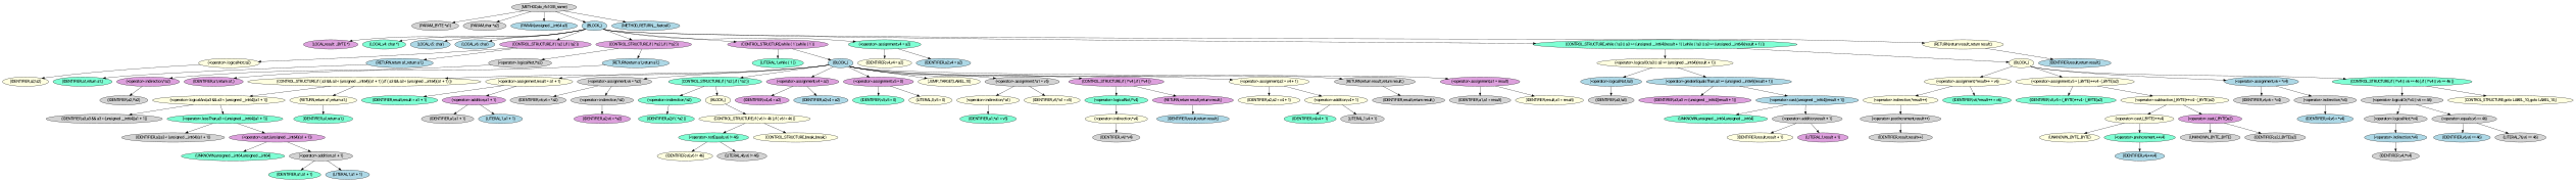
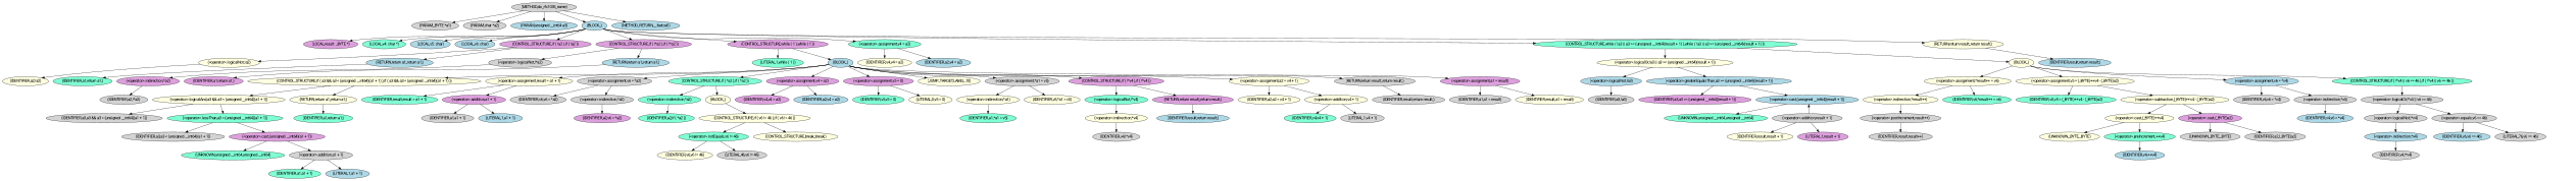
  digraph {
    fontname=Roboto
    node [fillcolor=lightgrey fontname=Roboto style=filled]
    edge [fontname=Roboto]
    n1 [label="(METHOD,do_rfc1035_name)"]
    n2 [label="(PARAM,_BYTE *a1)"]
    n3 [label="(PARAM,char *a2)"]
    n4 [fillcolor=lightblue label="(PARAM,unsigned __int64 a3)"]
    n5 [fillcolor=lightblue label="(BLOCK,,)"]
    n6 [fillcolor=lightblue label="(METHOD_RETURN,__fastcall)"]
    n7 [fillcolor=plum label="(LOCAL,result: _BYTE *)"]
    n8 [fillcolor=aquamarine label="(LOCAL,v4: char *)"]
    n9 [fillcolor=lightblue label="(LOCAL,v5: char)"]
    n10 [fillcolor=lightblue label="(LOCAL,v6: char)"]
    n11 [fillcolor=plum label="(CONTROL_STRUCTURE,if ( !a2 ),if ( !a2 ))"]
    n12 [fillcolor=plum label="(CONTROL_STRUCTURE,if ( !*a2 ),if ( !*a2 ))"]
    n13 [fillcolor=plum label="(CONTROL_STRUCTURE,while ( 1 ),while ( 1 ))"]
    n14 [fillcolor=aquamarine label="(<operator>.assignment,v4 = a2)"]
    n15 [fillcolor=aquamarine label="(CONTROL_STRUCTURE,while ( !a3 || a3 >= (unsigned __int64)(result + 1) ),while ( !a3 || a3 >= (unsigned __int64)(result + 1) ))"]
    n16 [fillcolor=lightyellow label="(RETURN,return result;,return result;)"]
    n17 [fillcolor=lightyellow label="(<operator>.logicalNot,!a2)"]
    n18 [fillcolor=lightblue label="(RETURN,return a1;,return a1;)"]
    n19 [label="(<operator>.logicalNot,!*a2)"]
    n20 [fillcolor=lightblue label="(RETURN,return a1;,return a1;)"]
    n21 [fillcolor=aquamarine label="(LITERAL,1,while ( 1 ))"]
    n22 [fillcolor=lightblue label="(BLOCK,,)"]
    n23 [fillcolor=lightyellow label="(IDENTIFIER,v4,v4 = a2)"]
    n24 [fillcolor=lightblue label="(IDENTIFIER,a2,v4 = a2)"]
    n25 [fillcolor=lightyellow label="(<operator>.logicalOr,!a3 || a3 >= (unsigned __int64)(result + 1))"]
    n26 [fillcolor=lightyellow label="(BLOCK,,)"]
    n27 [fillcolor=lightblue label="(IDENTIFIER,result,return result;)"]
    n28 [fillcolor=lightyellow label="(IDENTIFIER,a2,!a2)"]
    n29 [fillcolor=aquamarine label="(IDENTIFIER,a1,return a1;)"]
    n30 [fillcolor=plum label="(<operator>.indirection,*a2)"]
    n31 [fillcolor=plum label="(IDENTIFIER,a1,return a1;)"]
    n32 [label="(IDENTIFIER,a2,!*a2)"]
    n33 [fillcolor=lightyellow label="(CONTROL_STRUCTURE,if ( a3 && a3 < (unsigned __int64)(a1 + 1) ),if ( a3 && a3 < (unsigned __int64)(a1 + 1) ))"]
    n34 [fillcolor=lightyellow label="(<operator>.assignment,result = a1 + 1)"]
    n35 [label="(<operator>.assignment,v6 = *a2)"]
    n36 [fillcolor=aquamarine label="(CONTROL_STRUCTURE,if ( *a2 ),if ( *a2 ))"]
    n37 [fillcolor=plum label="(<operator>.assignment,v4 = a2)"]
    n38 [fillcolor=plum label="(<operator>.assignment,v5 = 0)"]
    n39 [fillcolor=lightyellow label="(JUMP_TARGET,LABEL_10)"]
    n40 [label="(<operator>.assignment,*a1 = v5)"]
    n41 [fillcolor=plum label="(CONTROL_STRUCTURE,if ( !*v4 ),if ( !*v4 ))"]
    n42 [fillcolor=lightyellow label="(<operator>.assignment,a2 = v4 + 1)"]
    n43 [label="(RETURN,return result;,return result;)"]
    n44 [fillcolor=plum label="(<operator>.assignment,a1 = result)"]
    n45 [fillcolor=lightyellow label="(<operator>.logicalAnd,a3 && a3 < (unsigned __int64)(a1 + 1))"]
    n46 [fillcolor=lightyellow label="(RETURN,return a1;,return a1;)"]
    n47 [fillcolor=aquamarine label="(IDENTIFIER,result,result = a1 + 1)"]
    n48 [fillcolor=plum label="(<operator>.addition,a1 + 1)"]
    n49 [label="(IDENTIFIER,v6,v6 = *a2)"]
    n50 [label="(<operator>.indirection,*a2)"]
    n51 [fillcolor=aquamarine label="(<operator>.indirection,*a2)"]
    n52 [fillcolor=lightyellow label="(BLOCK,,)"]
    n53 [fillcolor=plum label="(IDENTIFIER,v4,v4 = a2)"]
    n54 [fillcolor=lightblue label="(IDENTIFIER,a2,v4 = a2)"]
    n55 [fillcolor=aquamarine label="(IDENTIFIER,v5,v5 = 0)"]
    n56 [fillcolor=lightyellow label="(LITERAL,0,v5 = 0)"]
    n57 [fillcolor=lightyellow label="(<operator>.indirection,*a1)"]
    n58 [fillcolor=lightyellow label="(IDENTIFIER,v5,*a1 = v5)"]
    n59 [fillcolor=aquamarine label="(<operator>.logicalNot,!*v4)"]
    n60 [fillcolor=plum label="(RETURN,return result;,return result;)"]
    n61 [fillcolor=lightyellow label="(IDENTIFIER,a2,a2 = v4 + 1)"]
    n62 [fillcolor=lightyellow label="(<operator>.addition,v4 + 1)"]
    n63 [label="(IDENTIFIER,result,return result;)"]
    n64 [label="(IDENTIFIER,a1,a1 = result)"]
    n65 [fillcolor=lightyellow label="(IDENTIFIER,result,a1 = result)"]
    n66 [label="(IDENTIFIER,a3,a3 && a3 < (unsigned __int64)(a1 + 1))"]
    n67 [fillcolor=aquamarine label="(<operator>.lessThan,a3 < (unsigned __int64)(a1 + 1))"]
    n68 [fillcolor=aquamarine label="(IDENTIFIER,a1,return a1;)"]
    n69 [label="(IDENTIFIER,a3,a3 < (unsigned __int64)(a1 + 1))"]
    n70 [fillcolor=plum label="(<operator>.cast,(unsigned __int64)(a1 + 1))"]
    n71 [fillcolor=aquamarine label="(UNKNOWN,unsigned __int64,unsigned __int64)"]
    n72 [label="(<operator>.addition,a1 + 1)"]
    n73 [fillcolor=aquamarine label="(IDENTIFIER,a1,a1 + 1)"]
    n74 [fillcolor=lightblue label="(LITERAL,1,a1 + 1)"]
    n75 [label="(IDENTIFIER,a1,a1 + 1)"]
    n76 [fillcolor=lightblue label="(LITERAL,1,a1 + 1)"]
    n77 [fillcolor=plum label="(IDENTIFIER,a2,v6 = *a2)"]
    n78 [fillcolor=aquamarine label="(IDENTIFIER,a2,if ( *a2 ))"]
    n79 [fillcolor=lightyellow label="(CONTROL_STRUCTURE,if ( v6 != 46 ),if ( v6 != 46 ))"]
    n80 [fillcolor=aquamarine label="(<operator>.notEquals,v6 != 46)"]
    n81 [fillcolor=lightyellow label="(CONTROL_STRUCTURE,break;,break;)"]
    n82 [fillcolor=lightyellow label="(IDENTIFIER,v6,v6 != 46)"]
    n83 [label="(LITERAL,46,v6 != 46)"]
    n84 [fillcolor=aquamarine label="(IDENTIFIER,a1,*a1 = v5)"]
    n85 [fillcolor=lightyellow label="(<operator>.indirection,*v4)"]
    n86 [fillcolor=lightblue label="(IDENTIFIER,result,return result;)"]
    n87 [label="(IDENTIFIER,v4,!*v4)"]
    n88 [fillcolor=aquamarine label="(IDENTIFIER,v4,v4 + 1)"]
    n89 [label="(LITERAL,1,v4 + 1)"]
    n90 [fillcolor=lightblue label="(<operator>.logicalNot,!a3)"]
    n91 [fillcolor=lightblue label="(<operator>.greaterEqualsThan,a3 >= (unsigned __int64)(result + 1))"]
    n92 [fillcolor=lightyellow label="(<operator>.assignment,*result++ = v6)"]
    n93 [fillcolor=lightyellow label="(<operator>.assignment,v5 = (_BYTE)++v4 - (_BYTE)a2)"]
    n94 [fillcolor=lightblue label="(<operator>.assignment,v6 = *v4)"]
    n95 [fillcolor=aquamarine label="(CONTROL_STRUCTURE,if ( !*v4 || v6 == 46 ),if ( !*v4 || v6 == 46 ))"]
    n96 [label="(IDENTIFIER,a3,!a3)"]
    n97 [fillcolor=plum label="(IDENTIFIER,a3,a3 >= (unsigned __int64)(result + 1))"]
    n98 [fillcolor=lightblue label="(<operator>.cast,(unsigned __int64)(result + 1))"]
    n99 [fillcolor=aquamarine label="(UNKNOWN,unsigned __int64,unsigned __int64)"]
    n100 [label="(<operator>.addition,result + 1)"]
    n101 [fillcolor=lightyellow label="(IDENTIFIER,result,result + 1)"]
    n102 [fillcolor=plum label="(LITERAL,1,result + 1)"]
    n103 [fillcolor=lightyellow label="(<operator>.indirection,*result++)"]
    n104 [fillcolor=aquamarine label="(IDENTIFIER,v6,*result++ = v6)"]
    n105 [fillcolor=aquamarine label="(IDENTIFIER,v5,v5 = (_BYTE)++v4 - (_BYTE)a2)"]
    n106 [fillcolor=lightyellow label="(<operator>.subtraction,(_BYTE)++v4 - (_BYTE)a2)"]
    n107 [label="(IDENTIFIER,v6,v6 = *v4)"]
    n108 [label="(<operator>.indirection,*v4)"]
    n109 [label="(<operator>.logicalOr,!*v4 || v6 == 46)"]
-   n110 [fillcolor=lightyellow label="(CONTROL_STRUCTURE,goto LABEL_10;,goto LABEL_10;)"]
    n111 [label="(<operator>.postIncrement,result++)"]
    n112 [label="(IDENTIFIER,result,result++)"]
    n113 [fillcolor=lightyellow label="(<operator>.cast,(_BYTE)++v4)"]
    n114 [fillcolor=plum label="(<operator>.cast,(_BYTE)a2)"]
    n115 [fillcolor=lightyellow label="(UNKNOWN,_BYTE,_BYTE)"]
    n116 [fillcolor=aquamarine label="(<operator>.preIncrement,++v4)"]
    n117 [label="(UNKNOWN,_BYTE,_BYTE)"]
    n118 [label="(IDENTIFIER,a2,(_BYTE)a2)"]
    n119 [fillcolor=lightblue label="(IDENTIFIER,v4,++v4)"]
    n120 [fillcolor=lightblue label="(IDENTIFIER,v4,v6 = *v4)"]
    n121 [label="(<operator>.logicalNot,!*v4)"]
    n122 [label="(<operator>.equals,v6 == 46)"]
    n123 [fillcolor=lightblue label="(<operator>.indirection,*v4)"]
    n124 [fillcolor=lightblue label="(IDENTIFIER,v6,v6 == 46)"]
    n125 [label="(LITERAL,76,v6 == 46)"]
    n126 [label="(IDENTIFIER,v4,!*v4)"]
    n1 -> n2
    n1 -> n3
    n1 -> n4
    n1 -> n5
    n1 -> n6
    n5 -> n7
    n5 -> n8
    n5 -> n9
    n5 -> n10
    n5 -> n11
    n5 -> n12
    n5 -> n13
    n5 -> n14
    n5 -> n15
    n5 -> n16
    n11 -> n17
    n11 -> n18
    n12 -> n19
    n12 -> n20
    n13 -> n21
    n13 -> n22
    n14 -> n23
    n14 -> n24
    n15 -> n25
    n15 -> n26
    n16 -> n27
    n17 -> n28
    n18 -> n29
    n19 -> n30
    n20 -> n31
    n22 -> n33
    n22 -> n34
    n22 -> n35
    n22 -> n36
    n22 -> n37
    n22 -> n38
    n22 -> n39
    n22 -> n40
    n22 -> n41
    n22 -> n42
    n22 -> n43
    n22 -> n44
    n25 -> n90
    n25 -> n91
    n26 -> n92
    n26 -> n93
    n26 -> n94
    n26 -> n95
    n30 -> n32
    n33 -> n45
    n33 -> n46
    n34 -> n47
    n34 -> n48
    n35 -> n49
    n35 -> n50
    n36 -> n51
    n36 -> n52
    n37 -> n53
    n37 -> n54
    n38 -> n55
    n38 -> n56
    n40 -> n57
    n40 -> n58
    n41 -> n59
    n41 -> n60
    n42 -> n61
    n42 -> n62
    n43 -> n63
    n44 -> n64
    n44 -> n65
    n45 -> n66
    n45 -> n67
    n46 -> n68
    n48 -> n75
    n48 -> n76
    n50 -> n77
    n51 -> n78
    n52 -> n79
    n57 -> n84
    n59 -> n85
    n60 -> n86
    n62 -> n88
    n62 -> n89
    n67 -> n69
    n67 -> n70
    n70 -> n71
    n70 -> n72
    n72 -> n73
    n72 -> n74
    n79 -> n80
    n79 -> n81
    n80 -> n82
    n80 -> n83
    n85 -> n87
    n90 -> n96
    n91 -> n97
    n91 -> n98
    n92 -> n103
    n92 -> n104
    n93 -> n105
    n93 -> n106
    n94 -> n107
    n94 -> n108
    n95 -> n109
-   n95 -> n110
    n98 -> n99
-   n98 -> n100
+   n100 -> n98
    n100 -> n101
    n100 -> n102
    n103 -> n111
    n106 -> n113
    n106 -> n114
    n108 -> n120
    n109 -> n121
    n109 -> n122
    n111 -> n112
    n113 -> n115
    n113 -> n116
    n114 -> n117
    n114 -> n118
    n116 -> n119
    n121 -> n123
    n122 -> n124
    n122 -> n125
    n123 -> n126
  }
